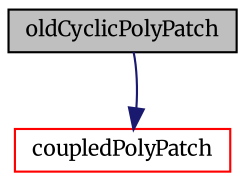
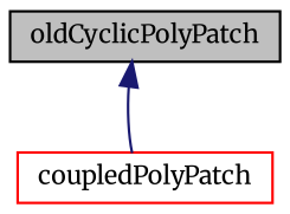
  digraph {
    fontname=Merriweather
    node [fontname=Merriweather fontsize=10 shape=record]
    n1 [color=black fillcolor=grey75 fontcolor=black height=0.2 label=oldCyclicPolyPatch style=filled width=0.4]
    n2 [color=red height=0.2 label=coupledPolyPatch width=0.4]
-   n2 -> n1 [color=midnightblue dir=back fontname=Merriweather fontsize=10 labelfontname=Helvetica labelfontsize=10 style=solid]
+   n1 -> n2 [color=midnightblue dir=back fontname=Merriweather fontsize=10 labelfontname=Helvetica labelfontsize=10 style=solid]
  }
